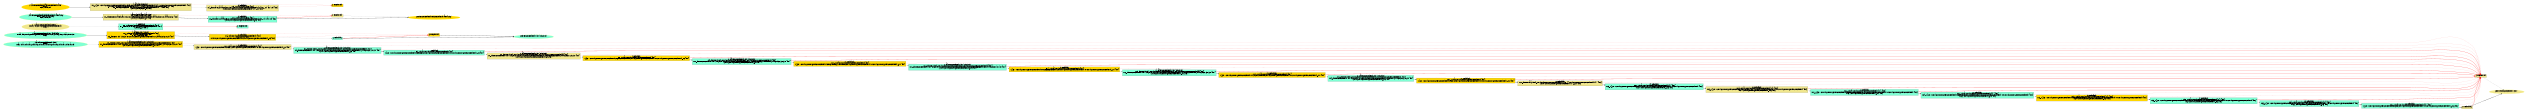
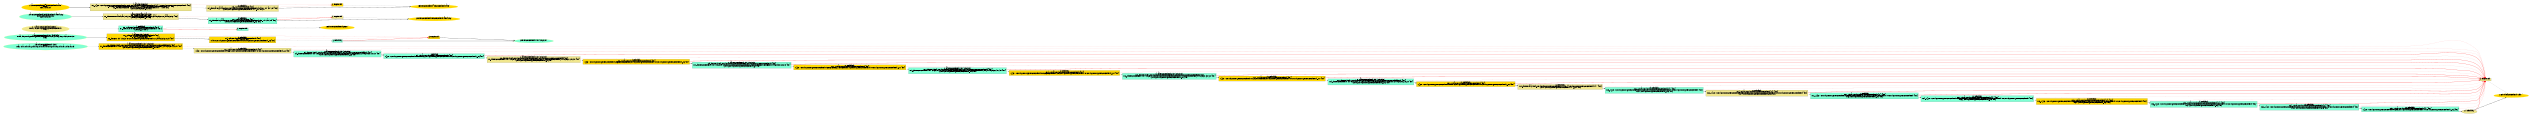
  digraph {
    rankdir=LR
    node [fillcolor=aquamarine style=filled shape=box]
    edge [arrowhead=normal style=dashed]
    n1 [color=yellow label="1: Start void TestConnectDbResult.<clinit>()\nFormals: \nLocals:  $irvar7:void $irvar6:void $irvar5:void $irvar4:void $irvar3:void $irvar2:void $irvar1:void $irvar0:void \n  " shape=""]
    n2 [fillcolor=gold label="4:  Call TestConnectDbResult.<init>(String,int,int) \n   n$0=_fun___new(sizeof(t=com.zrlog.common.type.TestConnectDbResult):com.zrlog.common.type.TestConnectDbResult*) [line 4]\n  n$1=_fun_TestConnectDbResult.<init>(String,int,int)(n$0:com.zrlog.common.type.TestConnectDbResult*,\"SUCCESS\":java.lang.Object*,0:int,0:int) [line 4]\n  *&$irvar0:com.zrlog.common.type.TestConnectDbResult*=n$0 [line 4]\n "]
    n3 [fillcolor=khaki label="3:  exceptions sink \n  "]
    n4 [fillcolor=khaki label="5:  method_body \n   n$2=*&$irvar0:com.zrlog.common.type.TestConnectDbResult* [line 4]\n  *&#GB<>$com.zrlog.common.type.TestConnectDbResult.SUCCESS:com.zrlog.common.type.TestConnectDbResult(root com.zrlog.common.type.TestConnectDbResult)=n$2 [line 4]\n "]
-   n5 [color=yellow fillcolor=khaki label="2: Exit void TestConnectDbResult.<clinit>() \n  " shape=""]
+   n5 [color=yellow fillcolor=gold label="2: Exit void TestConnectDbResult.<clinit>() \n  " shape=""]
    n6 [label="6:  Call TestConnectDbResult.<init>(String,int,int) \n   n$3=_fun___new(sizeof(t=com.zrlog.common.type.TestConnectDbResult):com.zrlog.common.type.TestConnectDbResult*) [line 4]\n  n$4=_fun_TestConnectDbResult.<init>(String,int,int)(n$3:com.zrlog.common.type.TestConnectDbResult*,\"DB_NOT_EXISTS\":java.lang.Object*,1:int,1:int) [line 4]\n  *&$irvar1:com.zrlog.common.type.TestConnectDbResult*=n$3 [line 4]\n "]
    n7 [label="7:  method_body \n   n$5=*&$irvar1:com.zrlog.common.type.TestConnectDbResult* [line 4]\n  *&#GB<>$com.zrlog.common.type.TestConnectDbResult.DB_NOT_EXISTS:com.zrlog.common.type.TestConnectDbResult(root com.zrlog.common.type.TestConnectDbResult)=n$5 [line 4]\n "]
    n8 [fillcolor=khaki label="8:  Call TestConnectDbResult.<init>(String,int,int) \n   n$6=_fun___new(sizeof(t=com.zrlog.common.type.TestConnectDbResult):com.zrlog.common.type.TestConnectDbResult*) [line 4]\n  n$7=_fun_TestConnectDbResult.<init>(String,int,int)(n$6:com.zrlog.common.type.TestConnectDbResult*,\"CREATE_CONNECT_ERROR\":java.lang.Object*,2:int,2:int) [line 4]\n  *&$irvar2:com.zrlog.common.type.TestConnectDbResult*=n$6 [line 4]\n "]
    n9 [fillcolor=gold label="9:  method_body \n   n$8=*&$irvar2:com.zrlog.common.type.TestConnectDbResult* [line 4]\n  *&#GB<>$com.zrlog.common.type.TestConnectDbResult.CREATE_CONNECT_ERROR:com.zrlog.common.type.TestConnectDbResult(root com.zrlog.common.type.TestConnectDbResult)=n$8 [line 4]\n "]
    n10 [label="10:  Call TestConnectDbResult.<init>(String,int,int) \n   n$9=_fun___new(sizeof(t=com.zrlog.common.type.TestConnectDbResult):com.zrlog.common.type.TestConnectDbResult*) [line 4]\n  n$10=_fun_TestConnectDbResult.<init>(String,int,int)(n$9:com.zrlog.common.type.TestConnectDbResult*,\"USERNAME_OR_PASSWORD_ERROR\":java.lang.Object*,3:int,3:int) [line 4]\n  *&$irvar3:com.zrlog.common.type.TestConnectDbResult*=n$9 [line 4]\n "]
    n11 [fillcolor=gold label="11:  method_body \n   n$11=*&$irvar3:com.zrlog.common.type.TestConnectDbResult* [line 4]\n  *&#GB<>$com.zrlog.common.type.TestConnectDbResult.USERNAME_OR_PASSWORD_ERROR:com.zrlog.common.type.TestConnectDbResult(root com.zrlog.common.type.TestConnectDbResult)=n$11 [line 4]\n "]
    n12 [label="12:  Call TestConnectDbResult.<init>(String,int,int) \n   n$12=_fun___new(sizeof(t=com.zrlog.common.type.TestConnectDbResult):com.zrlog.common.type.TestConnectDbResult*) [line 4]\n  n$13=_fun_TestConnectDbResult.<init>(String,int,int)(n$12:com.zrlog.common.type.TestConnectDbResult*,\"NOT_CRATE_TABLE_PERMISSION\":java.lang.Object*,4:int,4:int) [line 4]\n  *&$irvar4:com.zrlog.common.type.TestConnectDbResult*=n$12 [line 4]\n "]
    n13 [fillcolor=gold label="13:  method_body \n   n$14=*&$irvar4:com.zrlog.common.type.TestConnectDbResult* [line 4]\n  *&#GB<>$com.zrlog.common.type.TestConnectDbResult.NOT_CRATE_TABLE_PERMISSION:com.zrlog.common.type.TestConnectDbResult(root com.zrlog.common.type.TestConnectDbResult)=n$14 [line 4]\n "]
    n14 [label="14:  Call TestConnectDbResult.<init>(String,int,int) \n   n$15=_fun___new(sizeof(t=com.zrlog.common.type.TestConnectDbResult):com.zrlog.common.type.TestConnectDbResult*) [line 4]\n  n$16=_fun_TestConnectDbResult.<init>(String,int,int)(n$15:com.zrlog.common.type.TestConnectDbResult*,\"MISSING_MYSQL_DRIVER\":java.lang.Object*,5:int,5:int) [line 4]\n  *&$irvar5:com.zrlog.common.type.TestConnectDbResult*=n$15 [line 4]\n "]
    n15 [fillcolor=gold label="15:  method_body \n   n$17=*&$irvar5:com.zrlog.common.type.TestConnectDbResult* [line 4]\n  *&#GB<>$com.zrlog.common.type.TestConnectDbResult.MISSING_MYSQL_DRIVER:com.zrlog.common.type.TestConnectDbResult(root com.zrlog.common.type.TestConnectDbResult)=n$17 [line 4]\n "]
    n16 [label="16:  Call TestConnectDbResult.<init>(String,int,int) \n   n$18=_fun___new(sizeof(t=com.zrlog.common.type.TestConnectDbResult):com.zrlog.common.type.TestConnectDbResult*) [line 4]\n  n$19=_fun_TestConnectDbResult.<init>(String,int,int)(n$18:com.zrlog.common.type.TestConnectDbResult*,\"UNKNOWN\":java.lang.Object*,6:int,6:int) [line 4]\n  *&$irvar6:com.zrlog.common.type.TestConnectDbResult*=n$18 [line 4]\n "]
    n17 [fillcolor=gold label="17:  method_body \n   n$20=*&$irvar6:com.zrlog.common.type.TestConnectDbResult* [line 4]\n  *&#GB<>$com.zrlog.common.type.TestConnectDbResult.UNKNOWN:com.zrlog.common.type.TestConnectDbResult(root com.zrlog.common.type.TestConnectDbResult)=n$20 [line 4]\n "]
    n18 [fillcolor=khaki label="18:  method_body \n   n$21=_fun___new_array(sizeof(t=com.zrlog.common.type.TestConnectDbResult*[_*_];len=[7]):com.zrlog.common.type.TestConnectDbResult*[_*_](*)) [line 3]\n  *&$irvar7:com.zrlog.common.type.TestConnectDbResult*[_*_](*)=n$21 [line 3]\n "]
    n19 [label="19:  method_body \n   n$22=*&$irvar7:com.zrlog.common.type.TestConnectDbResult*[_*_](*) [line 3]\n  n$23=*&#GB<>$com.zrlog.common.type.TestConnectDbResult.SUCCESS:com.zrlog.common.type.TestConnectDbResult*(root com.zrlog.common.type.TestConnectDbResult) [line 3]\n  *n$22[0]:com.zrlog.common.type.TestConnectDbResult*=n$23 [line 3]\n "]
    n20 [fillcolor=khaki label="20:  method_body \n   n$24=*&$irvar7:com.zrlog.common.type.TestConnectDbResult*[_*_](*) [line 3]\n  n$25=*&#GB<>$com.zrlog.common.type.TestConnectDbResult.DB_NOT_EXISTS:com.zrlog.common.type.TestConnectDbResult*(root com.zrlog.common.type.TestConnectDbResult) [line 3]\n  *n$24[1]:com.zrlog.common.type.TestConnectDbResult*=n$25 [line 3]\n "]
    n21 [label="21:  method_body \n   n$26=*&$irvar7:com.zrlog.common.type.TestConnectDbResult*[_*_](*) [line 3]\n  n$27=*&#GB<>$com.zrlog.common.type.TestConnectDbResult.CREATE_CONNECT_ERROR:com.zrlog.common.type.TestConnectDbResult*(root com.zrlog.common.type.TestConnectDbResult) [line 3]\n  *n$26[2]:com.zrlog.common.type.TestConnectDbResult*=n$27 [line 3]\n "]
    n22 [label="22:  method_body \n   n$28=*&$irvar7:com.zrlog.common.type.TestConnectDbResult*[_*_](*) [line 3]\n  n$29=*&#GB<>$com.zrlog.common.type.TestConnectDbResult.USERNAME_OR_PASSWORD_ERROR:com.zrlog.common.type.TestConnectDbResult*(root com.zrlog.common.type.TestConnectDbResult) [line 3]\n  *n$28[3]:com.zrlog.common.type.TestConnectDbResult*=n$29 [line 3]\n "]
    n23 [fillcolor=gold label="23:  method_body \n   n$30=*&$irvar7:com.zrlog.common.type.TestConnectDbResult*[_*_](*) [line 3]\n  n$31=*&#GB<>$com.zrlog.common.type.TestConnectDbResult.NOT_CRATE_TABLE_PERMISSION:com.zrlog.common.type.TestConnectDbResult*(root com.zrlog.common.type.TestConnectDbResult) [line 3]\n  *n$30[4]:com.zrlog.common.type.TestConnectDbResult*=n$31 [line 3]\n "]
    n24 [label="24:  method_body \n   n$32=*&$irvar7:com.zrlog.common.type.TestConnectDbResult*[_*_](*) [line 3]\n  n$33=*&#GB<>$com.zrlog.common.type.TestConnectDbResult.MISSING_MYSQL_DRIVER:com.zrlog.common.type.TestConnectDbResult*(root com.zrlog.common.type.TestConnectDbResult) [line 3]\n  *n$32[5]:com.zrlog.common.type.TestConnectDbResult*=n$33 [line 3]\n "]
    n25 [label="25:  method_body \n   n$34=*&$irvar7:com.zrlog.common.type.TestConnectDbResult*[_*_](*) [line 3]\n  n$35=*&#GB<>$com.zrlog.common.type.TestConnectDbResult.UNKNOWN:com.zrlog.common.type.TestConnectDbResult*(root com.zrlog.common.type.TestConnectDbResult) [line 3]\n  *n$34[6]:com.zrlog.common.type.TestConnectDbResult*=n$35 [line 3]\n "]
    n26 [label="26:  method_body \n   n$36=*&$irvar7:com.zrlog.common.type.TestConnectDbResult*[_*_](*) [line 3]\n  *&#GB<>$com.zrlog.common.type.TestConnectDbResult.$VALUES:com.zrlog.common.type.TestConnectDbResult(root com.zrlog.common.type.TestConnectDbResult)=n$36 [line 3]\n "]
-   n27 [fillcolor=khaki label="27:  method_body \n  "]
+   n27 [fillcolor=khaki label="27:  method_body \n  " shape=ellipse]
    n28 [color=yellow label="1: Start TestConnectDbResult.<init>(String,int,int)\nFormals:  this:com.zrlog.common.type.TestConnectDbResult* $bcvar1:java.lang.String* $bcvar2:int error:int\nLocals:  \n  " shape=""]
    n29 [fillcolor=gold label="4:  Call Enum.<init>(String,int) \n   n$0=*&this:com.zrlog.common.type.TestConnectDbResult* [line 7]\n  n$1=*&$bcvar1:java.lang.String* [line 7]\n  n$2=*&$bcvar2:int [line 7]\n  n$3=_fun_Enum.<init>(String,int)(n$0:com.zrlog.common.type.TestConnectDbResult*,n$1:java.lang.String*,n$2:int) [line 7]\n "]
    n30 [fillcolor=gold label="3:  exceptions sink \n  "]
    n31 [fillcolor=gold label="5:  method_body \n   n$4=*&this:com.zrlog.common.type.TestConnectDbResult* [line 8]\n  n$5=*&error:int [line 8]\n  *n$4.error:com.zrlog.common.type.TestConnectDbResult(root com.zrlog.common.type.TestConnectDbResult)=n$5 [line 8]\n "]
    n32 [color=yellow label="2: Exit TestConnectDbResult.<init>(String,int,int) \n  " shape=""]
    n33 [label="6:  method_body \n  "]
    n34 [color=yellow fillcolor=khaki label="1: Start int TestConnectDbResult.getError()\nFormals:  this:com.zrlog.common.type.TestConnectDbResult*\nLocals:  \n  " shape=""]
    n35 [label="4:  method_body \n   n$0=*&this:com.zrlog.common.type.TestConnectDbResult* [line 12]\n  n$1=*n$0.error:int(root com.zrlog.common.type.TestConnectDbResult) [line 12]\n  *&return:int=n$1 [line 12]\n "]
+   n36 [color=yellow fillcolor=gold label="2: Exit int TestConnectDbResult.getError() \n  " shape=""]
    n37 [label="3:  exceptions sink \n  "]
    n38 [color=yellow label="1: Start TestConnectDbResult TestConnectDbResult.valueOf(String)\nFormals:  name:java.lang.String*\nLocals:  $irvar0:void \n  " shape=""]
    n39 [fillcolor=khaki label="4:  Call Enum Enum.valueOf(Class,String) \n   n$0=*&name:java.lang.String* [line 3]\n  n$1=_fun_Enum Enum.valueOf(Class,String)(com.zrlog.common.type.TestConnectDbResult:java.lang.Object*,n$0:java.lang.String*) [line 3]\n  *&$irvar0:java.lang.Enum*=n$1 [line 3]\n "]
    n40 [fillcolor=khaki label="3:  exceptions sink \n  "]
    n41 [label="5:  method_body \n   n$2=*&$irvar0:java.lang.Enum* [line 3]\n  n$3=_fun___cast(n$2:java.lang.Enum*,sizeof(t=com.zrlog.common.type.TestConnectDbResult;sub_t=( sub )(cast)):void) [line 3]\n  *&return:com.zrlog.common.type.TestConnectDbResult*=n$3 [line 3]\n "]
    n42 [color=yellow fillcolor=gold label="2: Exit TestConnectDbResult TestConnectDbResult.valueOf(String) \n  " shape=""]
    n43 [color=yellow fillcolor=gold label="1: Start TestConnectDbResult[] TestConnectDbResult.values()\nFormals: \nLocals:  $irvar0:void \n  " shape=""]
    n44 [fillcolor=khaki label="4:  Call Object Object.clone() \n   n$0=*&#GB<>$com.zrlog.common.type.TestConnectDbResult.$VALUES:com.zrlog.common.type.TestConnectDbResult*[_*_](*)(root com.zrlog.common.type.TestConnectDbResult) [line 3]\n  _=*n$0:com.zrlog.common.type.TestConnectDbResult*[_*_](*)(root com.zrlog.common.type.TestConnectDbResult*[_*_]) [line 3]\n  n$2=_fun_Object Object.clone()(n$0:com.zrlog.common.type.TestConnectDbResult*[_*_](*)) virtual [line 3]\n  *&$irvar0:java.lang.Object*=n$2 [line 3]\n "]
    n45 [fillcolor=gold label="3:  exceptions sink \n  "]
    n46 [fillcolor=khaki label="5:  method_body \n   n$3=*&$irvar0:java.lang.Object* [line 3]\n  n$4=_fun___cast(n$3:java.lang.Object*,sizeof(t=com.zrlog.common.type.TestConnectDbResult*[_*_];sub_t=( sub )(cast)):void) [line 3]\n  *&return:com.zrlog.common.type.TestConnectDbResult*[_*_](*)=n$4 [line 3]\n "]
+   n47 [color=yellow fillcolor=gold label="2: Exit TestConnectDbResult[] TestConnectDbResult.values() \n  " shape=""]
    n1 -> n2
    n2 -> n3 [arrowhead=vee color=red]
    n2 -> n4 [arrowhead=vee]
    n3 -> n5 [arrowhead=vee]
    n4 -> n3 [arrowhead=vee color=red]
    n4 -> n6 [arrowhead=vee]
    n6 -> n3 [arrowhead=vee color=red]
    n6 -> n7 [arrowhead=vee style=bold]
    n7 -> n3 [color=red style=bold]
    n7 -> n8
    n8 -> n3 [arrowhead=vee color=red]
    n8 -> n9 [arrowhead=vee]
    n9 -> n3 [arrowhead=vee color=red style=bold]
    n9 -> n10 [style=bold]
    n10 -> n3 [color=red style=bold]
    n10 -> n11
    n11 -> n3 [color=red]
    n11 -> n12
    n12 -> n3 [color=red style=bold]
    n12 -> n13
    n13 -> n3 [color=red]
    n13 -> n14
    n14 -> n3 [color=red style=bold]
    n14 -> n15 [style=bold]
    n15 -> n3 [color=red style=bold]
    n15 -> n16
    n16 -> n3 [color=red]
    n16 -> n17 [arrowhead=vee style=bold]
    n17 -> n3 [arrowhead=vee color=red style=bold]
    n17 -> n18 [arrowhead=vee style=bold]
    n18 -> n3 [color=red]
    n18 -> n19 [arrowhead=vee style=bold]
    n19 -> n3 [arrowhead=vee color=red]
    n19 -> n20 [style=bold]
    n20 -> n3 [arrowhead=vee color=red style=bold]
    n20 -> n21
    n21 -> n3 [color=red style=bold]
    n21 -> n22 [arrowhead=vee style=bold]
    n22 -> n3 [color=red]
    n22 -> n23
    n23 -> n3 [arrowhead=vee color=red]
    n23 -> n24 [style=bold]
    n24 -> n3 [color=red style=bold]
    n24 -> n25 [arrowhead=vee]
    n25 -> n3 [color=red]
    n25 -> n26 [arrowhead=vee style=bold]
    n26 -> n3 [arrowhead=vee color=red]
    n26 -> n27 [style=bold]
    n27 -> n3 [color=red style=bold]
    n27 -> n5 [arrowhead=vee style=bold]
    n28 -> n29 [style=bold]
    n29 -> n30 [arrowhead=vee color=red]
    n29 -> n31 [style=bold]
    n30 -> n32 [arrowhead=vee style=bold]
    n31 -> n30 [arrowhead=vee color=red]
    n31 -> n33 [arrowhead=vee]
    n33 -> n30 [arrowhead=vee color=red style=bold]
    n33 -> n32 [arrowhead=vee style=bold]
    n34 -> n35 [arrowhead=vee]
+   n35 -> n36 [arrowhead=vee]
    n35 -> n37 [color=red style=bold]
+   n37 -> n36 [arrowhead=vee]
    n38 -> n39 [style=bold]
    n39 -> n40 [color=red]
    n39 -> n41 [style=bold]
    n40 -> n42 [arrowhead=vee]
    n41 -> n40 [arrowhead=vee color=red style=bold]
    n41 -> n42 [style=bold]
    n43 -> n44 [style=bold]
    n44 -> n45 [color=red]
    n44 -> n46
+   n45 -> n47
    n46 -> n45 [color=red]
+   n46 -> n47 [style=bold]
  }
